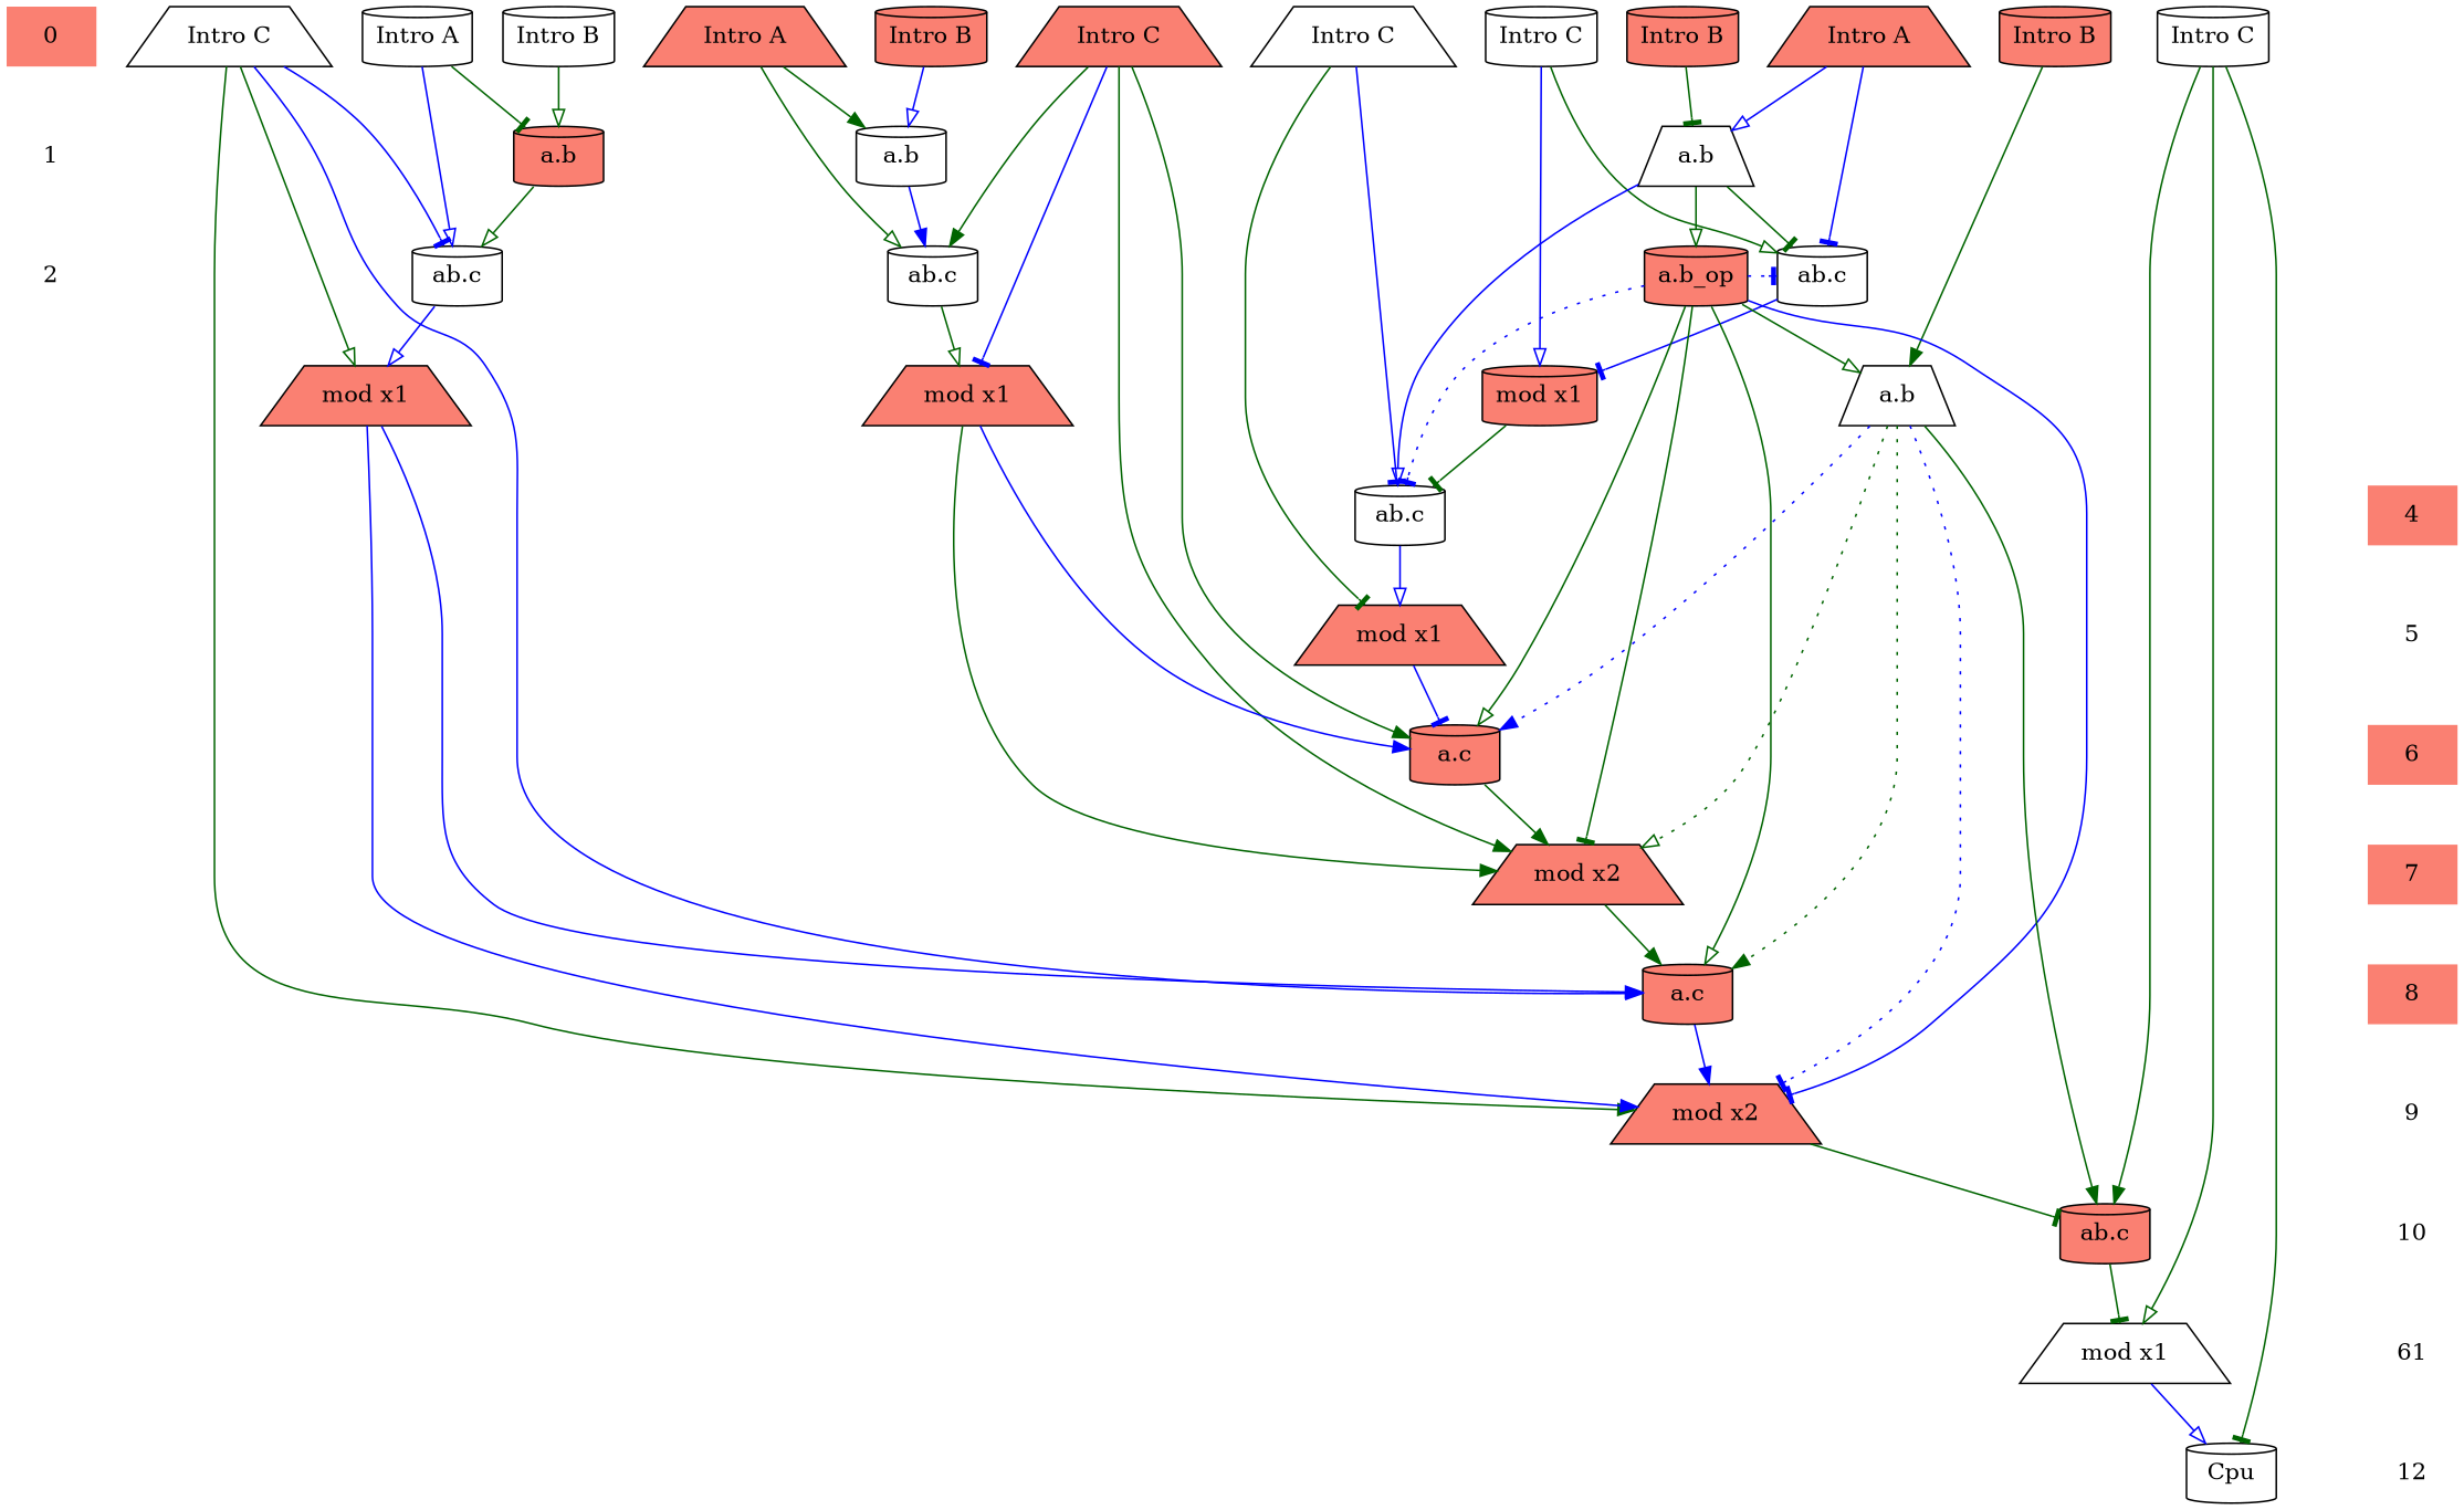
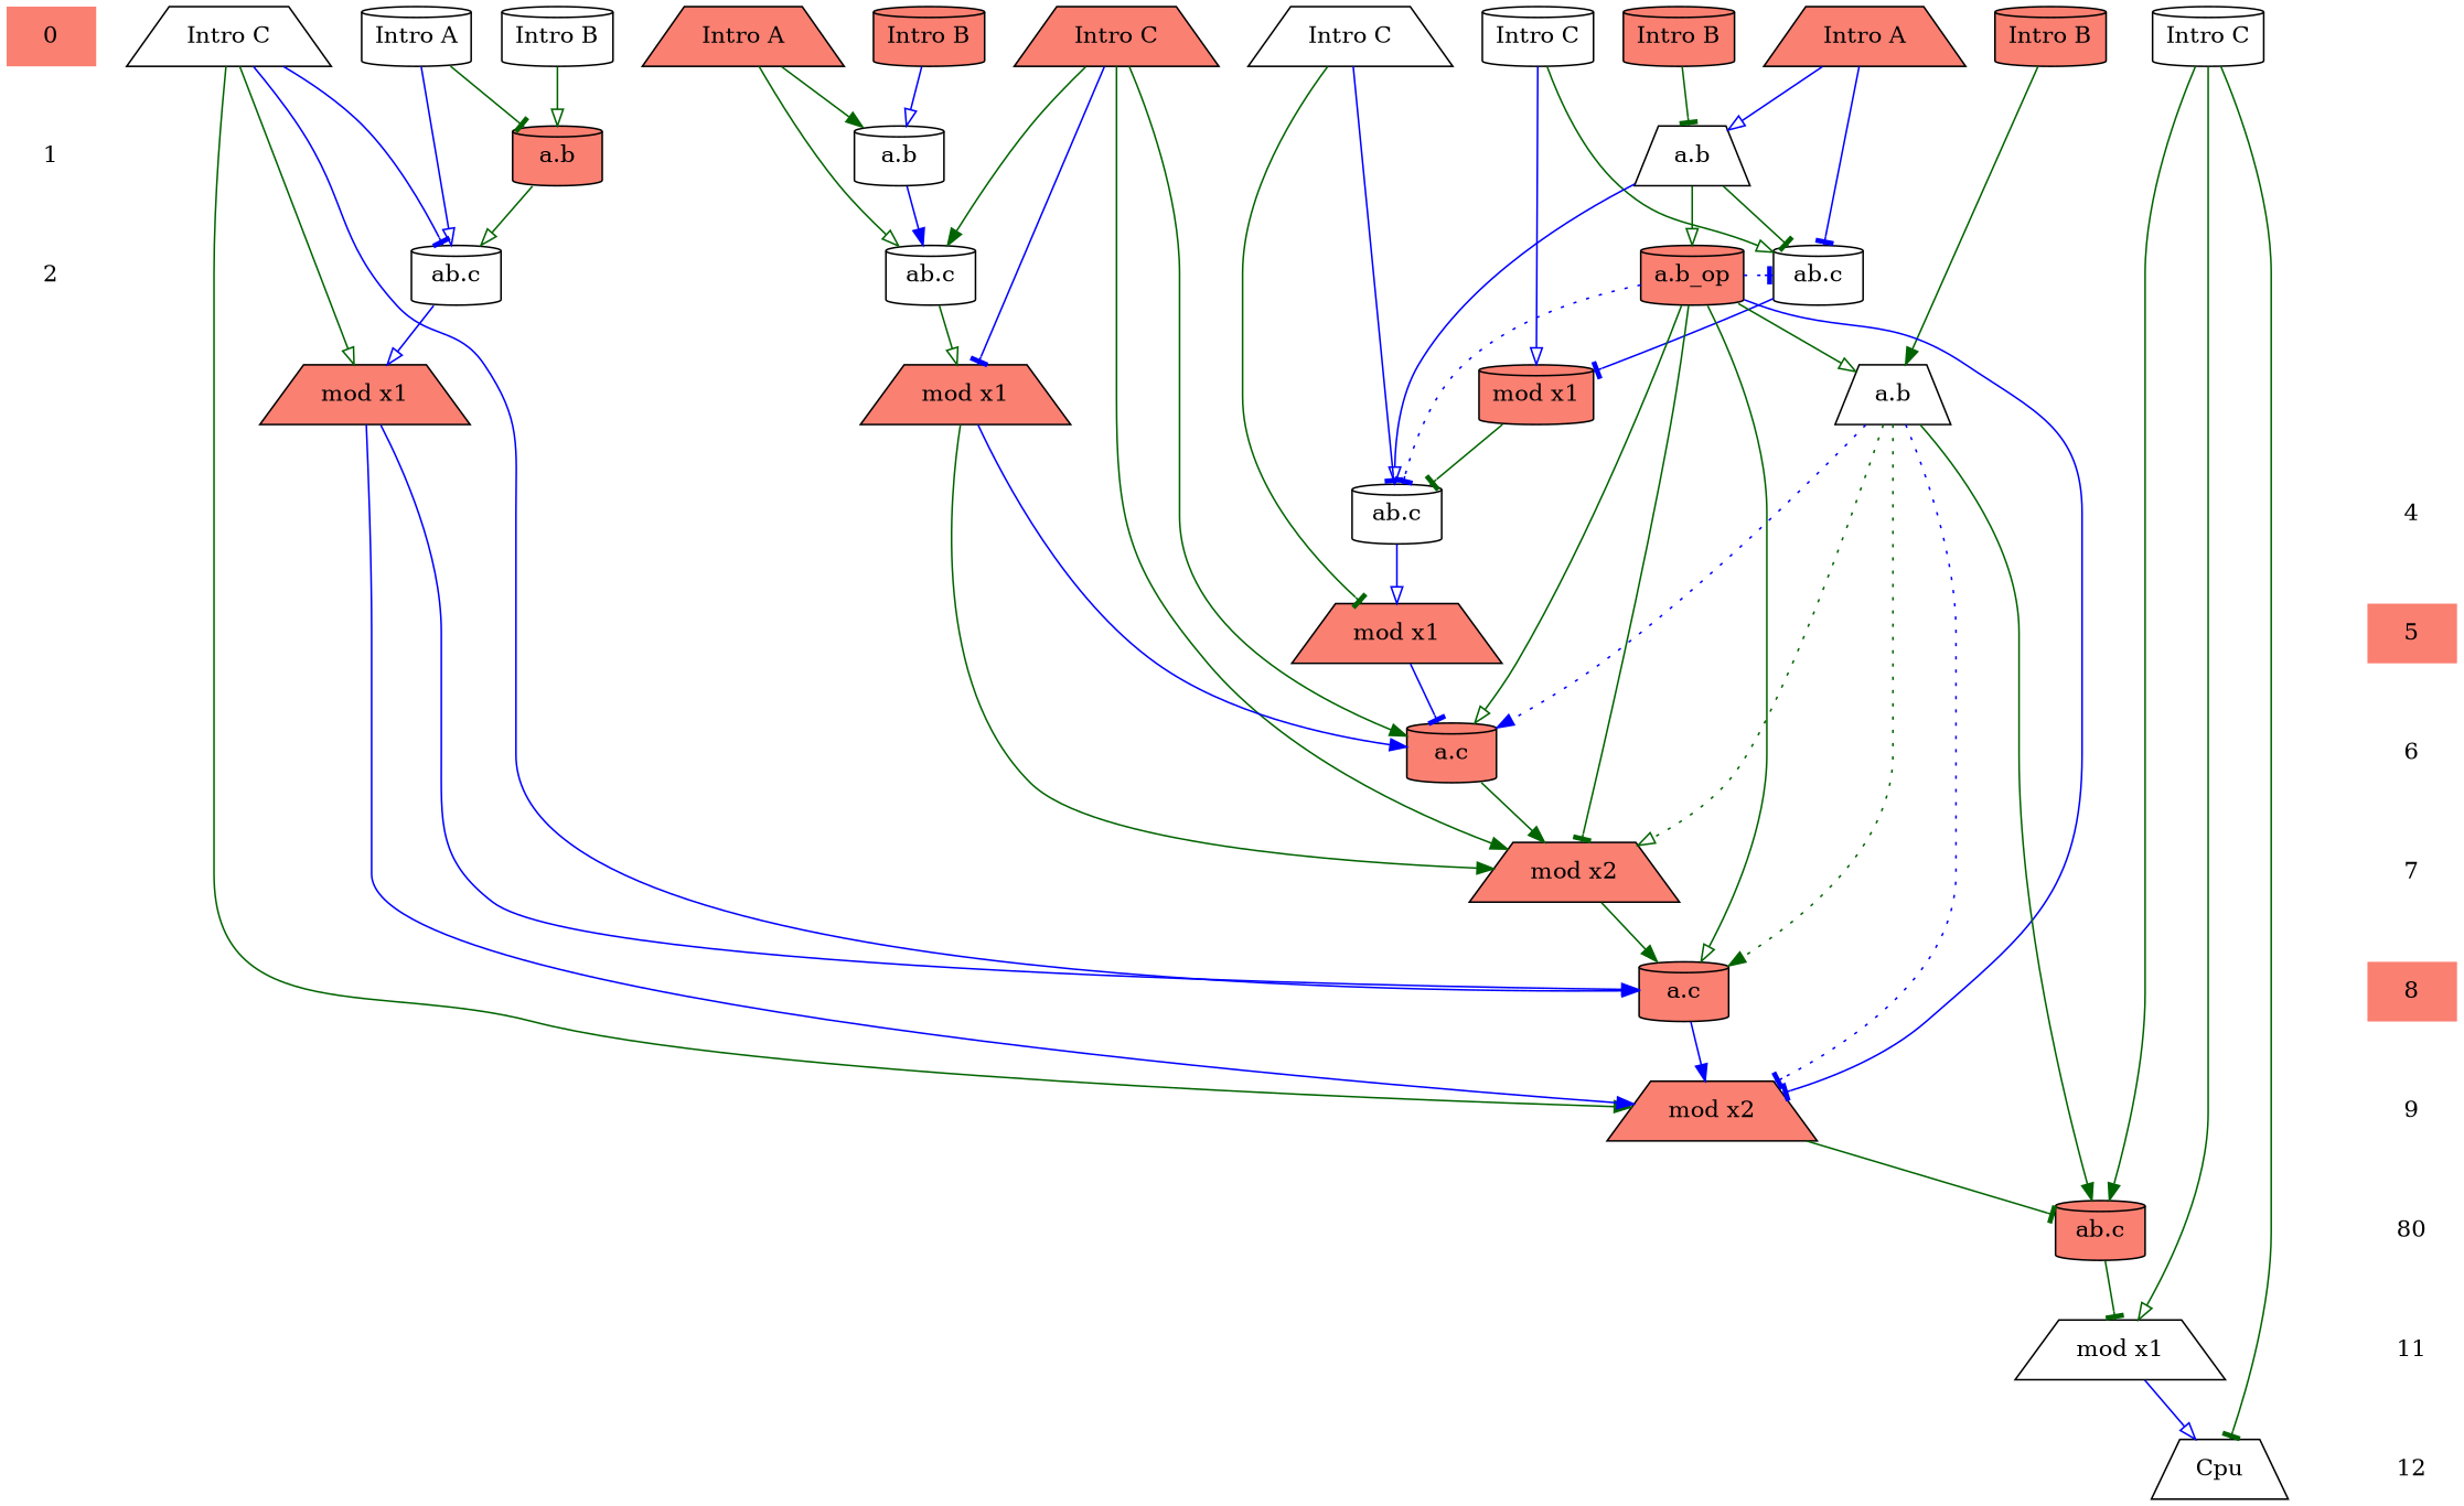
  digraph {
    ranksep=.5
    node [fillcolor=white shape=cylinder style=filled]
    edge [arrowhead=onormal color=darkgreen]
    0 [fillcolor=salmon shape=plaintext]
    n2 [fillcolor=salmon label="Intro B"]
    n3 [label="Intro A"]
    n4 [fillcolor=salmon label="Intro B"]
    n5 [fillcolor=salmon label="Intro A" shape=trapezium]
    n6 [label="Intro B"]
    n7 [fillcolor=salmon label="Intro A" shape=trapezium]
    n8 [fillcolor=salmon label="Intro B"]
    n9 [label="Intro C" shape=trapezium]
    n10 [label="Intro C"]
    n11 [label="Intro C"]
    n12 [label="Intro C" shape=trapezium]
    n13 [fillcolor=salmon label="Intro C" shape=trapezium]
    1 [shape=plaintext]
    n15 [label="a.b"]
    n16 [label="a.b" shape=trapezium]
    n17 [fillcolor=salmon label="a.b"]
    2 [shape=plaintext]
    n19 [label="ab.c"]
    n20 [label="ab.c"]
    n21 [label="ab.c"]
    n22 [fillcolor=salmon label="a.b_op"]
    n23 [fillcolor=salmon label="mod x1"]
    n24 [fillcolor=salmon label="mod x1" shape=trapezium]
    n25 [fillcolor=salmon label="mod x1" shape=trapezium]
    n26 [label="a.b" shape=trapezium]
-   4 [fillcolor=salmon shape=plaintext]
+   4 [shape=plaintext]
    n28 [label="ab.c"]
-   5 [shape=plaintext]
+   5 [fillcolor=salmon shape=plaintext]
    n30 [fillcolor=salmon label="mod x1" shape=trapezium]
-   6 [fillcolor=salmon shape=plaintext]
+   6 [shape=plaintext]
    n32 [fillcolor=salmon label="a.c"]
-   7 [fillcolor=salmon shape=plaintext]
+   7 [shape=plaintext]
    n34 [fillcolor=salmon label="mod x2" shape=trapezium]
    8 [fillcolor=salmon shape=plaintext]
    n36 [fillcolor=salmon label="a.c"]
    9 [shape=plaintext]
    n38 [fillcolor=salmon label="mod x2" shape=trapezium]
-   10 [shape=plaintext]
+   10 [shape=plaintext label=80]
    n40 [fillcolor=salmon label="ab.c"]
-   11 [shape=plaintext label=61]
+   11 [shape=plaintext]
    n42 [label="mod x1" shape=trapezium]
    12 [shape=plaintext]
-   n44 [label=Cpu]
+   n44 [label=Cpu shape=trapezium]
    subgraph sub_1 {
      rank=same
      0
      n2
      n3
      n4
      n5
      n6
      n7
      n8
      n9
      n10
      n11
      n12
      n13
    }
    subgraph sub_2 {
      rank=same
      1
      n15
      n16
      n17
    }
    subgraph sub_3 {
      rank=same
      2
      n19
      n20
      n21
      n22
    }
    subgraph sub_4 {
      rank=same
      n23
      n24
      n25
      n26
    }
    subgraph sub_5 {
      rank=same
      4
      n28
    }
    subgraph sub_6 {
      rank=same
      5
      n30
    }
    subgraph sub_7 {
      rank=same
      6
      n32
    }
    subgraph sub_8 {
      rank=same
      7
      n34
    }
    subgraph sub_9 {
      rank=same
      8
      n36
    }
    subgraph sub_10 {
      rank=same
      9
      n38
    }
    subgraph sub_11 {
      rank=same
      10
      n40
    }
    subgraph sub_12 {
      rank=same
      11
      n42
    }
    subgraph sub_13 {
      rank=same
      12
      n44
    }
    0 -> 1 [style=invis arrowhead="" color=""]
    n2 -> n26 [arrowhead=normal]
    n3 -> n17 [arrowhead=tee]
    n3 -> n21 [color=blue]
    n4 -> n15 [color=blue]
    n5 -> n16 [color=blue]
    n5 -> n19 [arrowhead=tee color=blue]
    n6 -> n17
    n7 -> n15 [arrowhead=normal]
    n7 -> n20
    n8 -> n16 [arrowhead=tee]
    n9 -> n21 [arrowhead=tee color=blue]
    n9 -> n25
    n9 -> n36 [arrowhead=normal color=blue]
    n9 -> n38 [arrowhead=normal]
    n10 -> n19
    n10 -> n23 [color=blue]
    n11 -> n40 [arrowhead=normal]
    n11 -> n42
    n11 -> n44 [arrowhead=tee]
    n12 -> n28 [arrowhead=tee color=blue]
    n12 -> n30 [arrowhead=tee]
    n13 -> n20 [arrowhead=normal]
    n13 -> n24 [arrowhead=tee color=blue]
    n13 -> n32 [arrowhead=normal]
    n13 -> n34 [arrowhead=normal]
    1 -> 2 [style=invis arrowhead="" color=""]
    n15 -> n20 [arrowhead=normal color=blue]
    n16 -> n19 [arrowhead=tee]
    n16 -> n22
    n16 -> n28 [color=blue]
    n17 -> n21
    n19 -> n23 [arrowhead=tee color=blue]
    n20 -> n24
    n21 -> n25 [color=blue]
    n22 -> n19 [arrowhead=tee color=blue style=dotted]
    n22 -> n26
    n22 -> n28 [arrowhead=tee color=blue style=dotted]
    n22 -> n32
    n22 -> n34 [arrowhead=tee]
    n22 -> n36
    n22 -> n38 [arrowhead=tee color=blue]
    n23 -> n28 [arrowhead=tee]
    n24 -> n32 [arrowhead=normal color=blue]
    n24 -> n34 [arrowhead=normal]
    n25 -> n36 [arrowhead=normal color=blue]
    n25 -> n38 [arrowhead=normal color=blue]
    n26 -> n32 [arrowhead=normal color=blue style=dotted]
    n26 -> n34 [style=dotted]
    n26 -> n36 [arrowhead=normal style=dotted]
    n26 -> n38 [arrowhead=tee color=blue style=dotted]
    n26 -> n40 [arrowhead=normal]
    4 -> 5 [style=invis arrowhead="" color=""]
    n28 -> n30 [color=blue]
    5 -> 6 [style=invis arrowhead="" color=""]
    n30 -> n32 [arrowhead=tee color=blue]
    6 -> 7 [style=invis arrowhead="" color=""]
    n32 -> n34 [arrowhead=normal]
    7 -> 8 [style=invis arrowhead="" color=""]
    n34 -> n36 [arrowhead=normal]
    8 -> 9 [style=invis arrowhead="" color=""]
    n36 -> n38 [arrowhead=normal color=blue]
    9 -> 10 [style=invis arrowhead="" color=""]
    n38 -> n40 [arrowhead=tee]
    10 -> 11 [style=invis arrowhead="" color=""]
    n40 -> n42 [arrowhead=tee]
    11 -> 12 [style=invis arrowhead="" color=""]
    n42 -> n44 [color=blue]
  }
